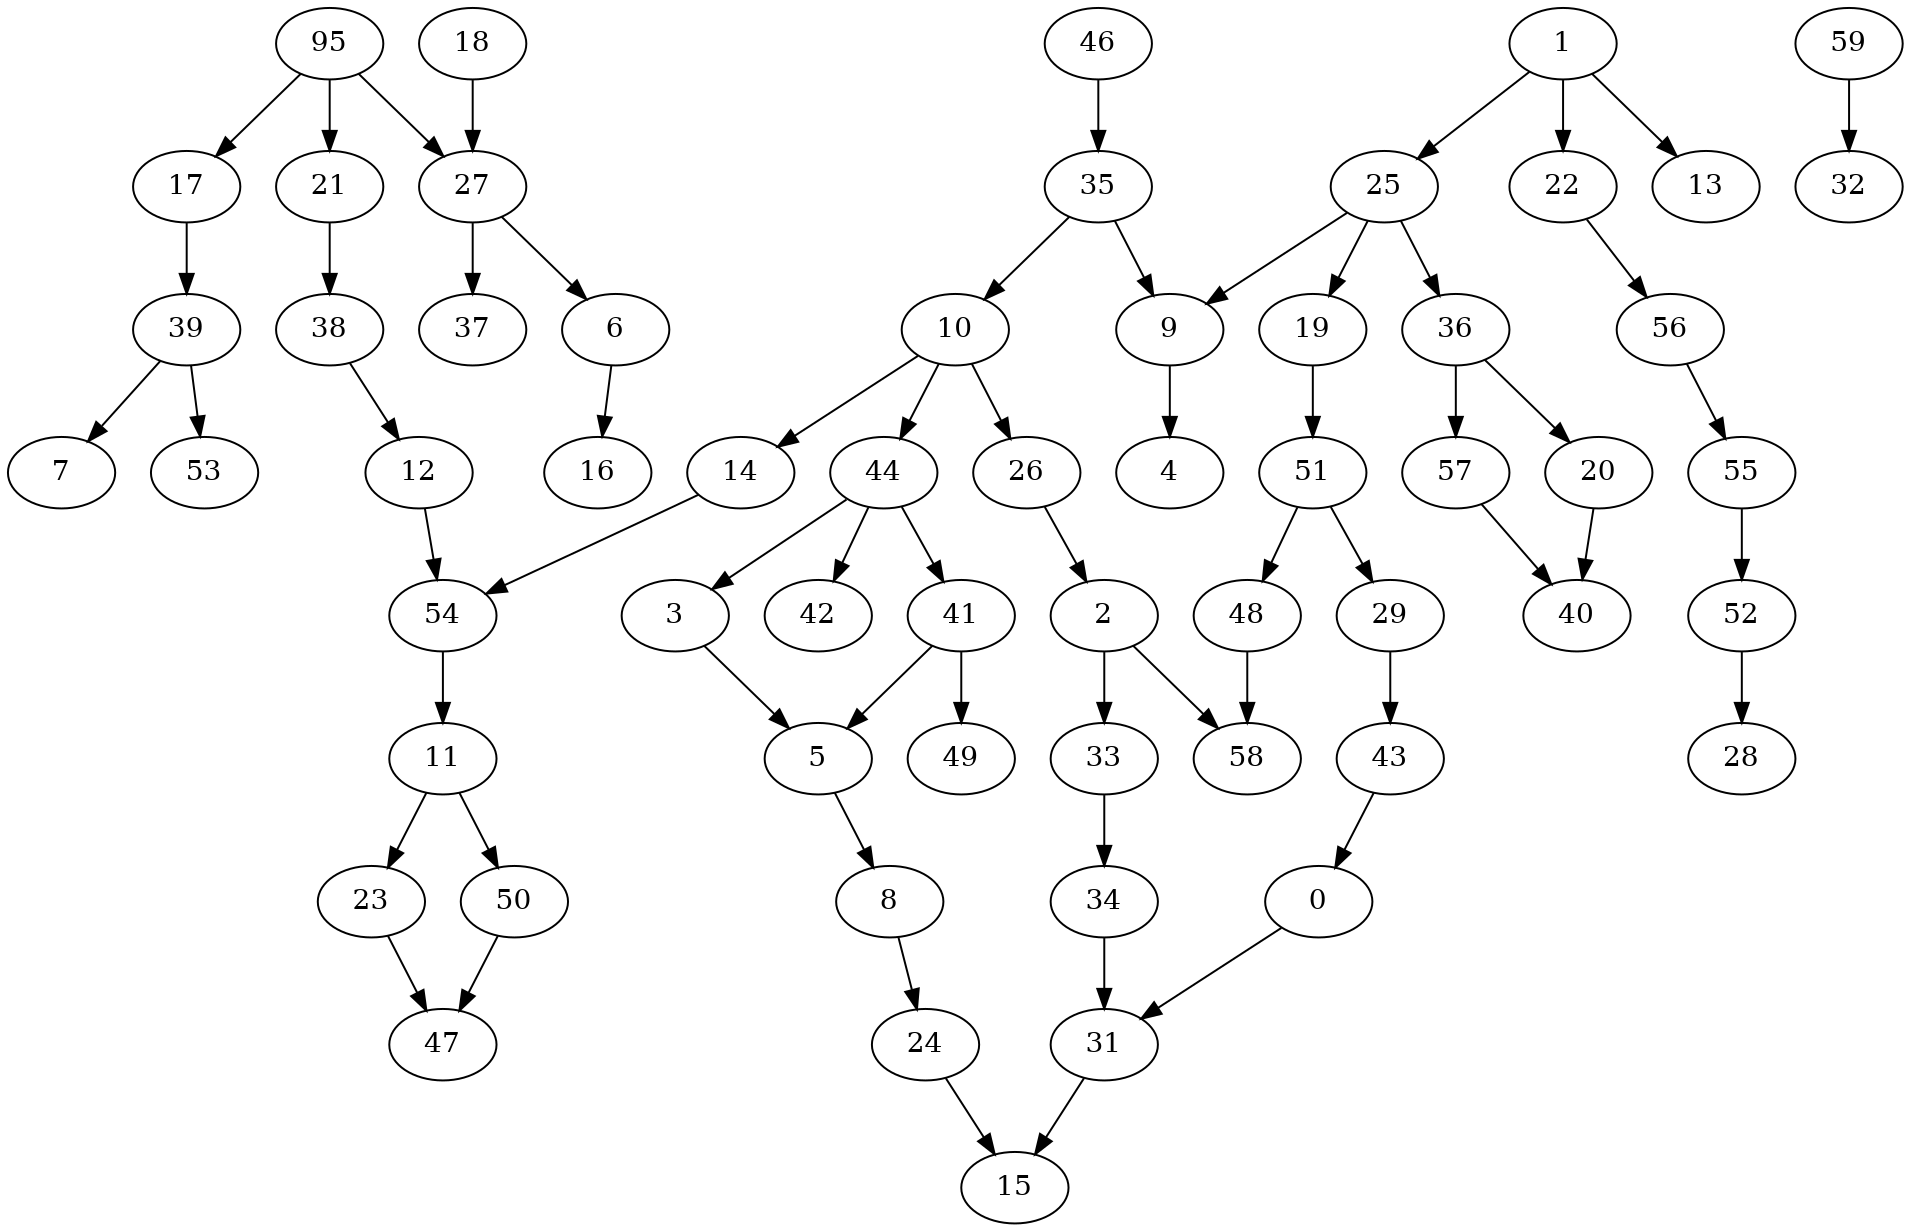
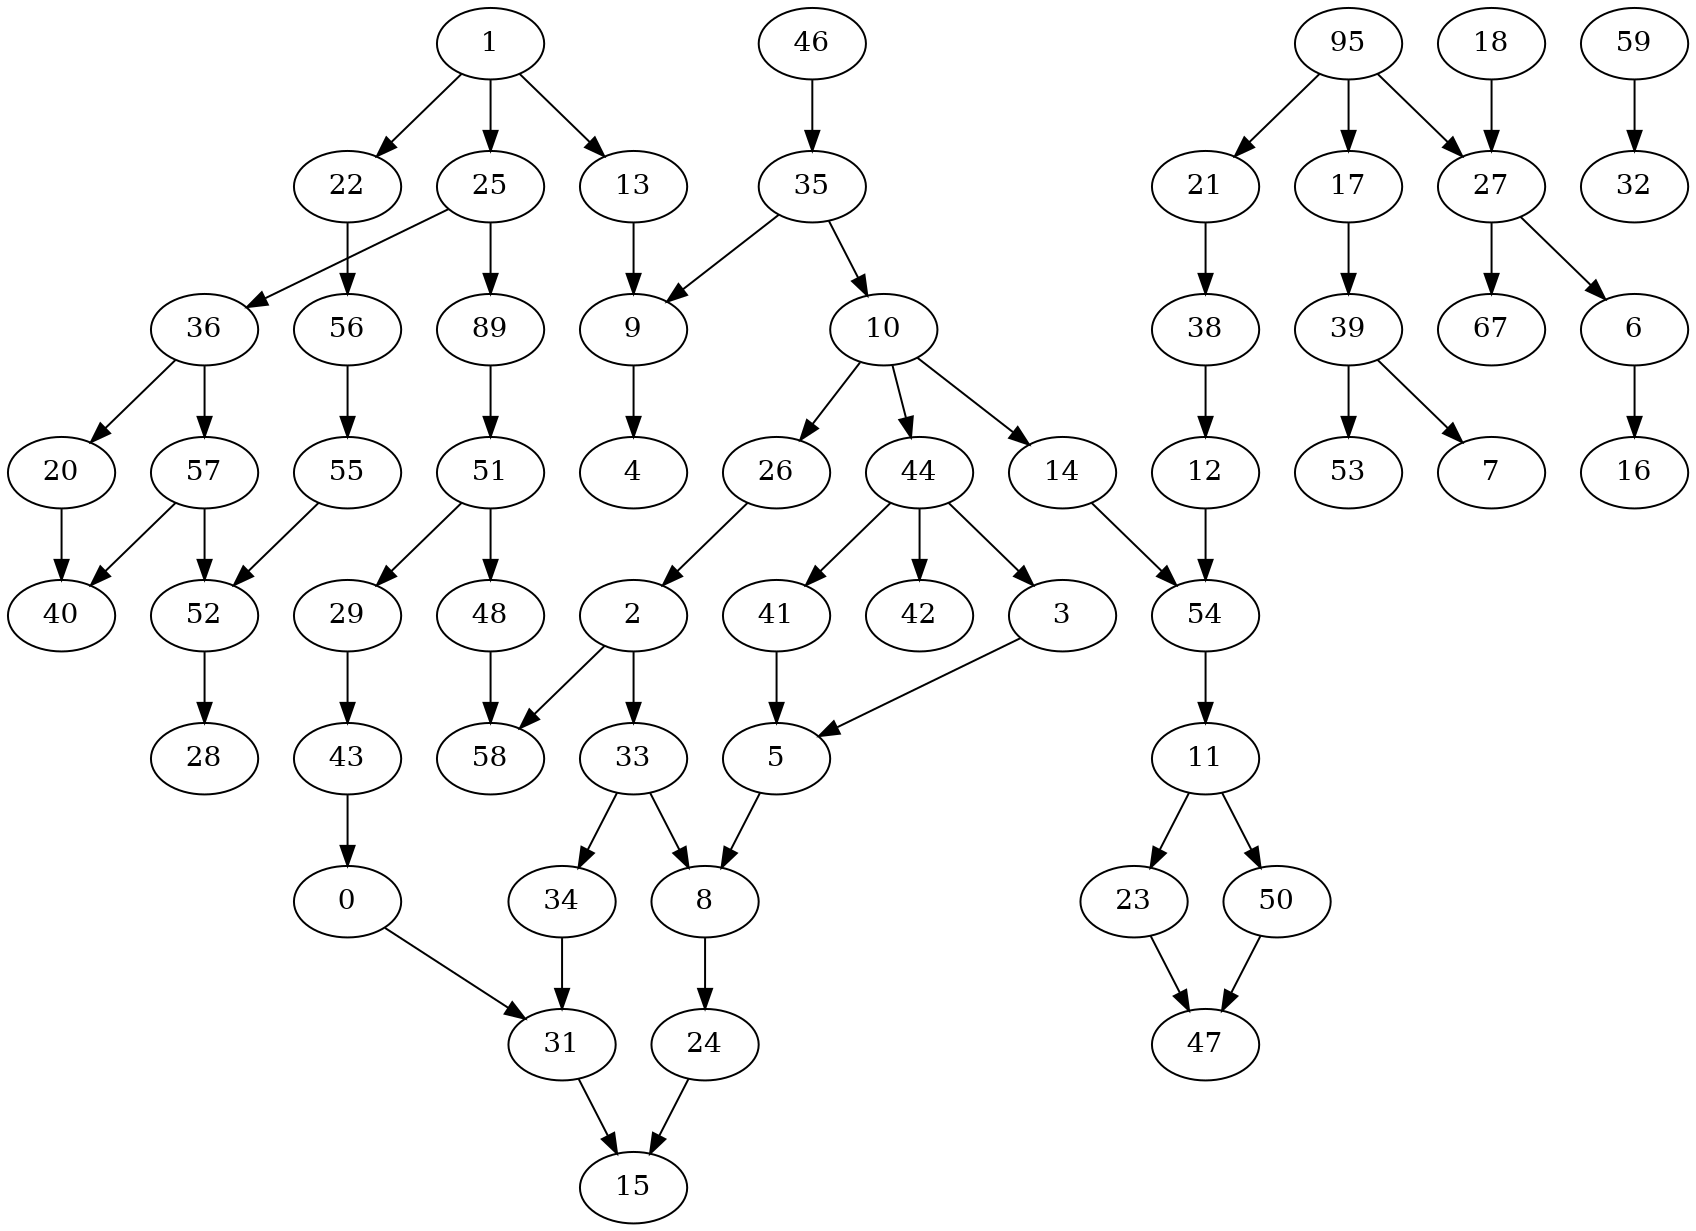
  digraph {
    n1 [label=0]
    n2 [label=31]
    n3 [label=15]
    n4 [label=1]
    n5 [label=13]
    n6 [label=22]
    n7 [label=25]
    n8 [label=9]
    n9 [label=56]
-   n10 [label=19]
+   n10 [label=89]
    n11 [label=36]
    n12 [label=4]
    n13 [label=51]
    n14 [label=55]
    n15 [label=20]
    n16 [label=57]
    n17 [label=29]
    n18 [label=48]
    n19 [label=52]
    n20 [label=40]
    n21 [label=2]
    n22 [label=33]
    n23 [label=58]
    n24 [label=8]
    n25 [label=34]
    n26 [label=24]
    n27 [label=3]
    n28 [label=5]
    n29 [label=6]
    n30 [label=16]
    n31 [label=10]
    n32 [label=14]
    n33 [label=26]
    n34 [label=44]
    n35 [label=54]
    n36 [label=41]
    n37 [label=42]
    n38 [label=11]
-   n39 [label=49]
    n40 [label=23]
    n41 [label=50]
    n42 [label=47]
    n43 [label=12]
    n44 [label=59]
    n45 [label=32]
    n46 [label=43]
    n47 [label=17]
    n48 [label=39]
    n49 [label=7]
    n50 [label=53]
    n51 [label=18]
    n52 [label=27]
-   n53 [label=37]
+   n53 [label=67]
    n54 [label=21]
    n55 [label=38]
    n56 [label=28]
    n57 [label=95]
    n58 [label=46]
    n59 [label=35]
    n1 -> n2
    n2 -> n3
    n4 -> n5
    n4 -> n6
    n4 -> n7
-   n7 -> n8
+   n5 -> n8
    n6 -> n9
    n7 -> n10
    n7 -> n11
    n8 -> n12
    n9 -> n14
    n10 -> n13
    n11 -> n15
    n11 -> n16
    n13 -> n17
    n13 -> n18
    n14 -> n19
    n15 -> n20
+   n16 -> n19
    n16 -> n20
    n17 -> n46
    n18 -> n23
    n19 -> n56
    n21 -> n22
    n21 -> n23
+   n22 -> n24
    n22 -> n25
    n24 -> n26
    n25 -> n2
    n26 -> n3
    n27 -> n28
    n28 -> n24
    n29 -> n30
    n31 -> n32
    n31 -> n33
    n31 -> n34
    n32 -> n35
    n33 -> n21
    n34 -> n27
    n34 -> n36
    n34 -> n37
    n35 -> n38
    n36 -> n28
-   n36 -> n39
    n38 -> n40
    n38 -> n41
    n40 -> n42
    n41 -> n42
    n43 -> n35
    n44 -> n45
    n46 -> n1
    n47 -> n48
    n48 -> n49
    n48 -> n50
    n51 -> n52
    n52 -> n29
    n52 -> n53
    n54 -> n55
    n55 -> n43
    n57 -> n47
    n57 -> n52
    n57 -> n54
    n58 -> n59
    n59 -> n8
    n59 -> n31
  }
